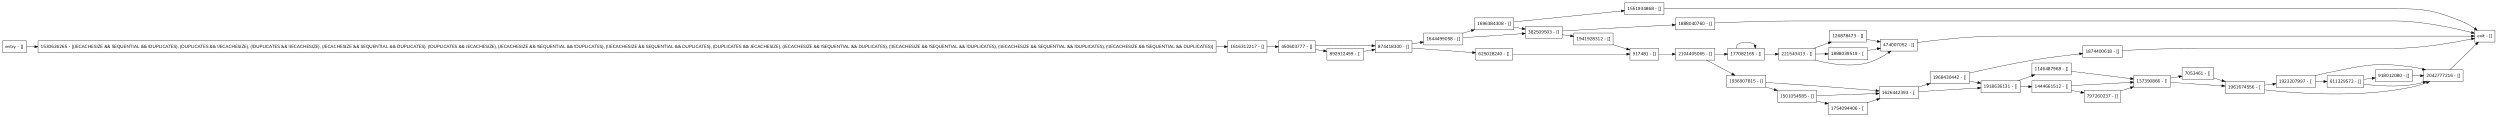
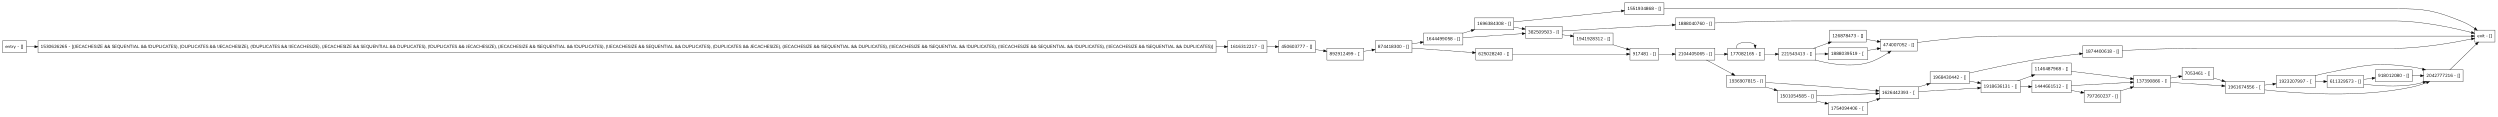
  digraph {
    fontname=Nunito
    rankdir=LR
    node [fontname=Nunito shape=record]
    edge [fontname=Nunito]
    n1 [label="2042777216 - []"]
    n2 [label="exit - []"]
    n3 [label="1444661512 - []"]
    n4 [label="797260237 - []"]
    n5 [label="137390866 - []"]
    n6 [label="1961674556 - []"]
    n7 [label="7053461 - []"]
    n8 [label="1501054585 - []"]
    n9 [label="1754094406 - []"]
    n10 [label="1626442393 - []"]
    n11 [label="1968430442 - []"]
    n12 [label="1918636131 - []"]
    n13 [label="1696384308 - []"]
    n14 [label="382509503 - []"]
    n15 [label="1551934868 - []"]
    n16 [label="1941928312 - []"]
    n17 [label="1888040760 - []"]
    n18 [label="1874400618 - []"]
    n19 [label="611329573 - []"]
    n20 [label="918012080 - []"]
    n21 [label="177082165 - []"]
    n22 [label="221543413 - []"]
    n23 [label="126878473 - []"]
    n24 [label="1888039519 - []"]
    n25 [label="474007052 - []"]
    n26 [label="450603777 - []"]
    n27 [label="874418300 - []"]
    n28 [label="892912499 - []"]
    n29 [label="1923207997 - []"]
    n30 [label="1936907815 - []"]
    n31 [label="1644499058 - []"]
    n32 [label="625028240 - []"]
    n33 [label="917481 - []"]
    n34 [label="2104405065 - []"]
    n35 [label="1146487968 - []"]
    n36 [label="entry - []"]
    n37 [label="1530626265 - [(JECACHESIZE && SEQUENTIAL && !DUPLICATES), (DUPLICATES && !JECACHESIZE), (!DUPLICATES && !JECACHESIZE), (JECACHESIZE && SEQUENTIAL && DUPLICATES), (!DUPLICATES && JECACHESIZE), (JECACHESIZE && !SEQUENTIAL && !DUPLICATES), (!JECACHESIZE && SEQUENTIAL && DUPLICATES), (DUPLICATES && JECACHESIZE), (JECACHESIZE && !SEQUENTIAL && DUPLICATES), (!JECACHESIZE && !SEQUENTIAL && !DUPLICATES), (!JECACHESIZE && SEQUENTIAL && !DUPLICATES), (!JECACHESIZE && !SEQUENTIAL && DUPLICATES)]"]
    n38 [label="1616312217 - []"]
    n1 -> n2
    n3 -> n4
    n3 -> n5
    n4 -> n5
    n5 -> n6
    n5 -> n7
    n6 -> n1
    n6 -> n29
    n7 -> n6
    n8 -> n9
    n8 -> n10
    n9 -> n10
    n10 -> n11
    n10 -> n12
    n11 -> n12
    n11 -> n18
    n12 -> n3
    n12 -> n35
    n13 -> n14
    n13 -> n15
    n14 -> n16
    n14 -> n17
    n15 -> n2
    n16 -> n33
    n17 -> n2
    n18 -> n2
    n19 -> n1
    n19 -> n20
    n20 -> n1
    n21 -> n21
    n21 -> n22
    n22 -> n23
    n22 -> n24
    n22 -> n25
    n23 -> n25
    n24 -> n25
    n25 -> n2
-   n26 -> n27
    n26 -> n28
    n27 -> n31
    n27 -> n32
    n28 -> n27
    n29 -> n1
    n29 -> n19
    n30 -> n8
    n30 -> n10
    n31 -> n13
    n31 -> n14
    n32 -> n33
    n33 -> n34
    n34 -> n21
    n34 -> n30
    n35 -> n5
    n36 -> n37
    n37 -> n38
    n38 -> n26
  }
